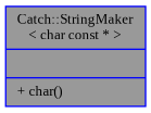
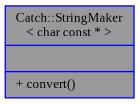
  digraph {
    fontname="Liberation Serif"
-   n1 [color=blue fillcolor=grey60 fontcolor=black fontname="Liberation Serif" fontsize=10 height=0.2 label="{Catch::StringMaker\l\< char const * \>\n||+ char()\l}" shape=record style=filled width=0.4]
+   n1 [color=blue fillcolor=grey60 fontcolor=black fontname="Liberation Serif" fontsize=10 height=0.2 label="{Catch::StringMaker\l\< char const * \>\n||+ convert()\l}" shape=record style=filled width=0.4]
  }
